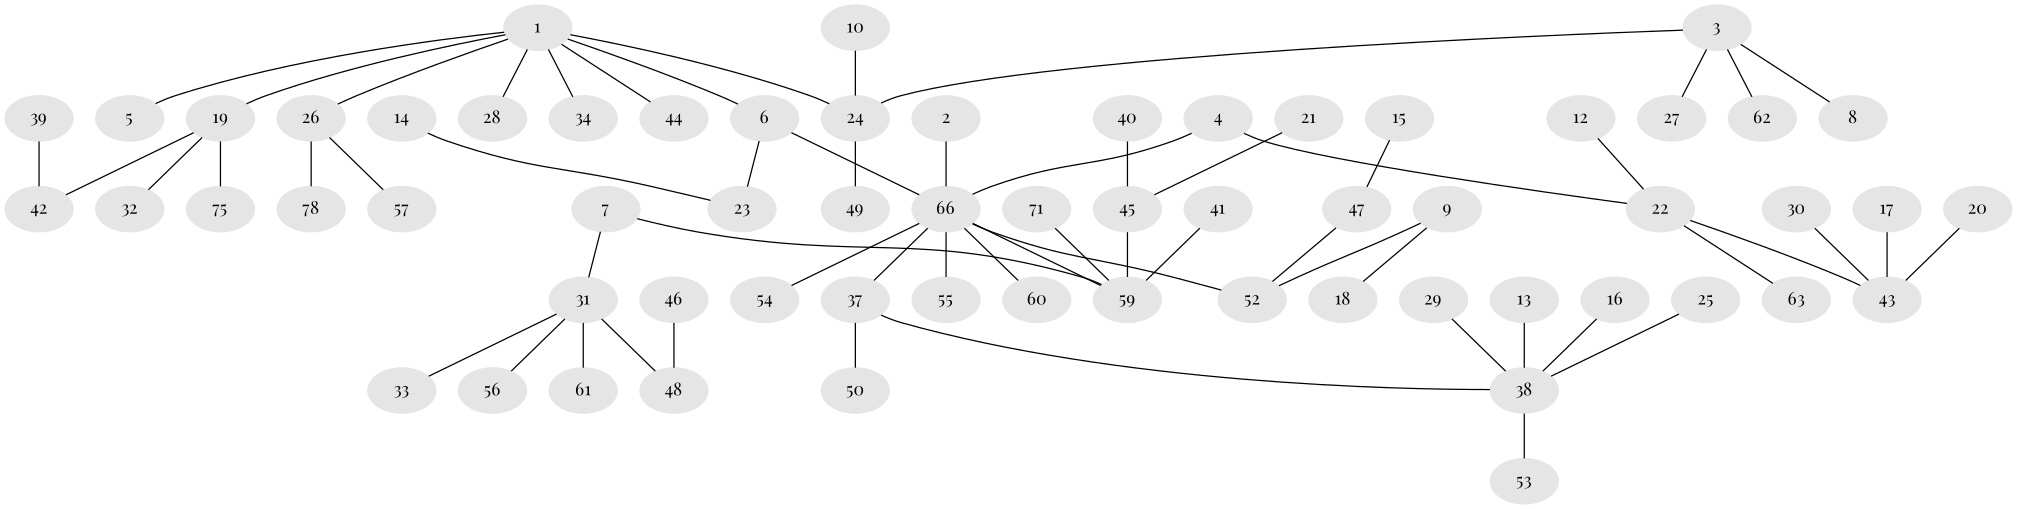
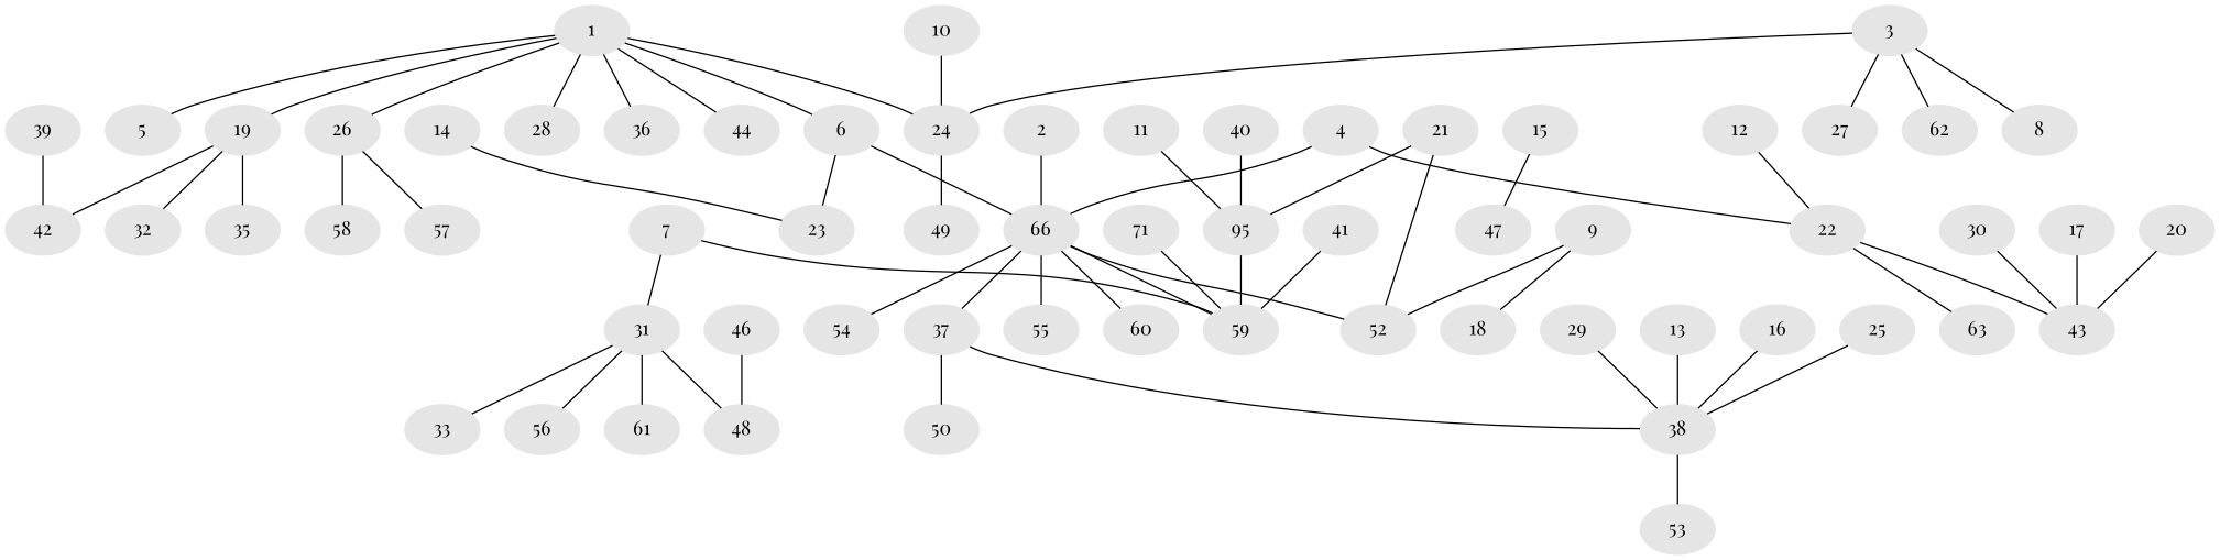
  graph {
    fontname="Playfair Display"
    node [color=gray90 fontname="Playfair Display" style=filled]
    edge [fontname="Playfair Display" weight=1.0]
    1
    5
    6
    19
    24
    26
    28
-   34
+   34 [label=36]
    44
    n10 [label=66]
    23
    32
-   35 [label=75]
+   35
    42
    49
    57
-   58 [label=78]
+   58
    2
    59
    52
    37
    54
    55
    60
    3
    8
    27
    62
    4
    22
    43
    63
    7
    31
    33
    48
    56
    61
    9
    18
    10
-   45
+   11
+   45 [label=95]
    12
    13
    38
    53
    14
    15
    47
    16
    17
    20
    21
    25
    29
    30
    50
    39
    40
    41
    46
    n63 [label=71]
    1 -- 5
    1 -- 6
    1 -- 19
    1 -- 24
    1 -- 26
    1 -- 28
    1 -- 34
    1 -- 44
    6 -- n10
    6 -- 23
    19 -- 32
    19 -- 35
    19 -- 42
    24 -- 49
    26 -- 57
    26 -- 58
    n10 -- 59
    n10 -- 52
    n10 -- 37
    n10 -- 54
    n10 -- 55
    n10 -- 60
    2 -- n10
    37 -- 38
    37 -- 50
    3 -- 24
    3 -- 8
    3 -- 27
    3 -- 62
    4 -- n10
    4 -- 22
    22 -- 43
    22 -- 63
    7 -- 59
    7 -- 31
    31 -- 33
    31 -- 48
    31 -- 56
    31 -- 61
    9 -- 52
    9 -- 18
    10 -- 24
+   11 -- 45
    45 -- 59
    12 -- 22
    13 -- 38
    38 -- 53
    14 -- 23
    15 -- 47
-   47 -- 52
+   21 -- 52
    16 -- 38
    17 -- 43
    20 -- 43
    21 -- 45
    25 -- 38
    29 -- 38
    30 -- 43
    39 -- 42
    40 -- 45
    41 -- 59
    46 -- 48
    n63 -- 59
  }
